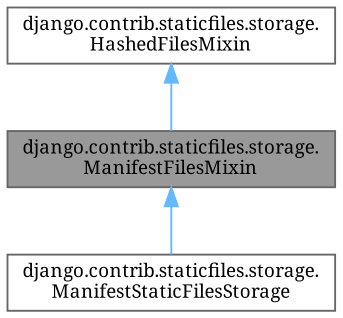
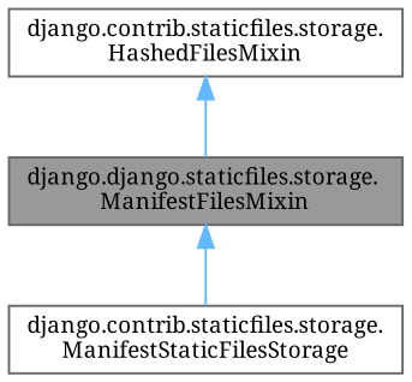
  digraph {
    fontname="Noto Serif"
    node [color=gray40 fillcolor=white fontname="Noto Serif" fontsize=10 shape=box style=filled]
    edge [color=steelblue1 dir=back fontname="Noto Serif" fontsize=10 labelfontname=Helvetica labelfontsize=10 style=solid]
-   n1 [fillcolor=grey60 fontcolor=black height=0.2 label="django.contrib.staticfiles.storage.\lManifestFilesMixin" width=0.4]
+   n1 [fillcolor=grey60 fontcolor=black height=0.2 label="django.django.staticfiles.storage.\lManifestFilesMixin" width=0.4]
    n2 [height=0.2 label="django.contrib.staticfiles.storage.\lManifestStaticFilesStorage" width=0.4]
    n3 [height=0.2 label="django.contrib.staticfiles.storage.\lHashedFilesMixin" width=0.4]
    n1 -> n2
    n3 -> n1
  }
